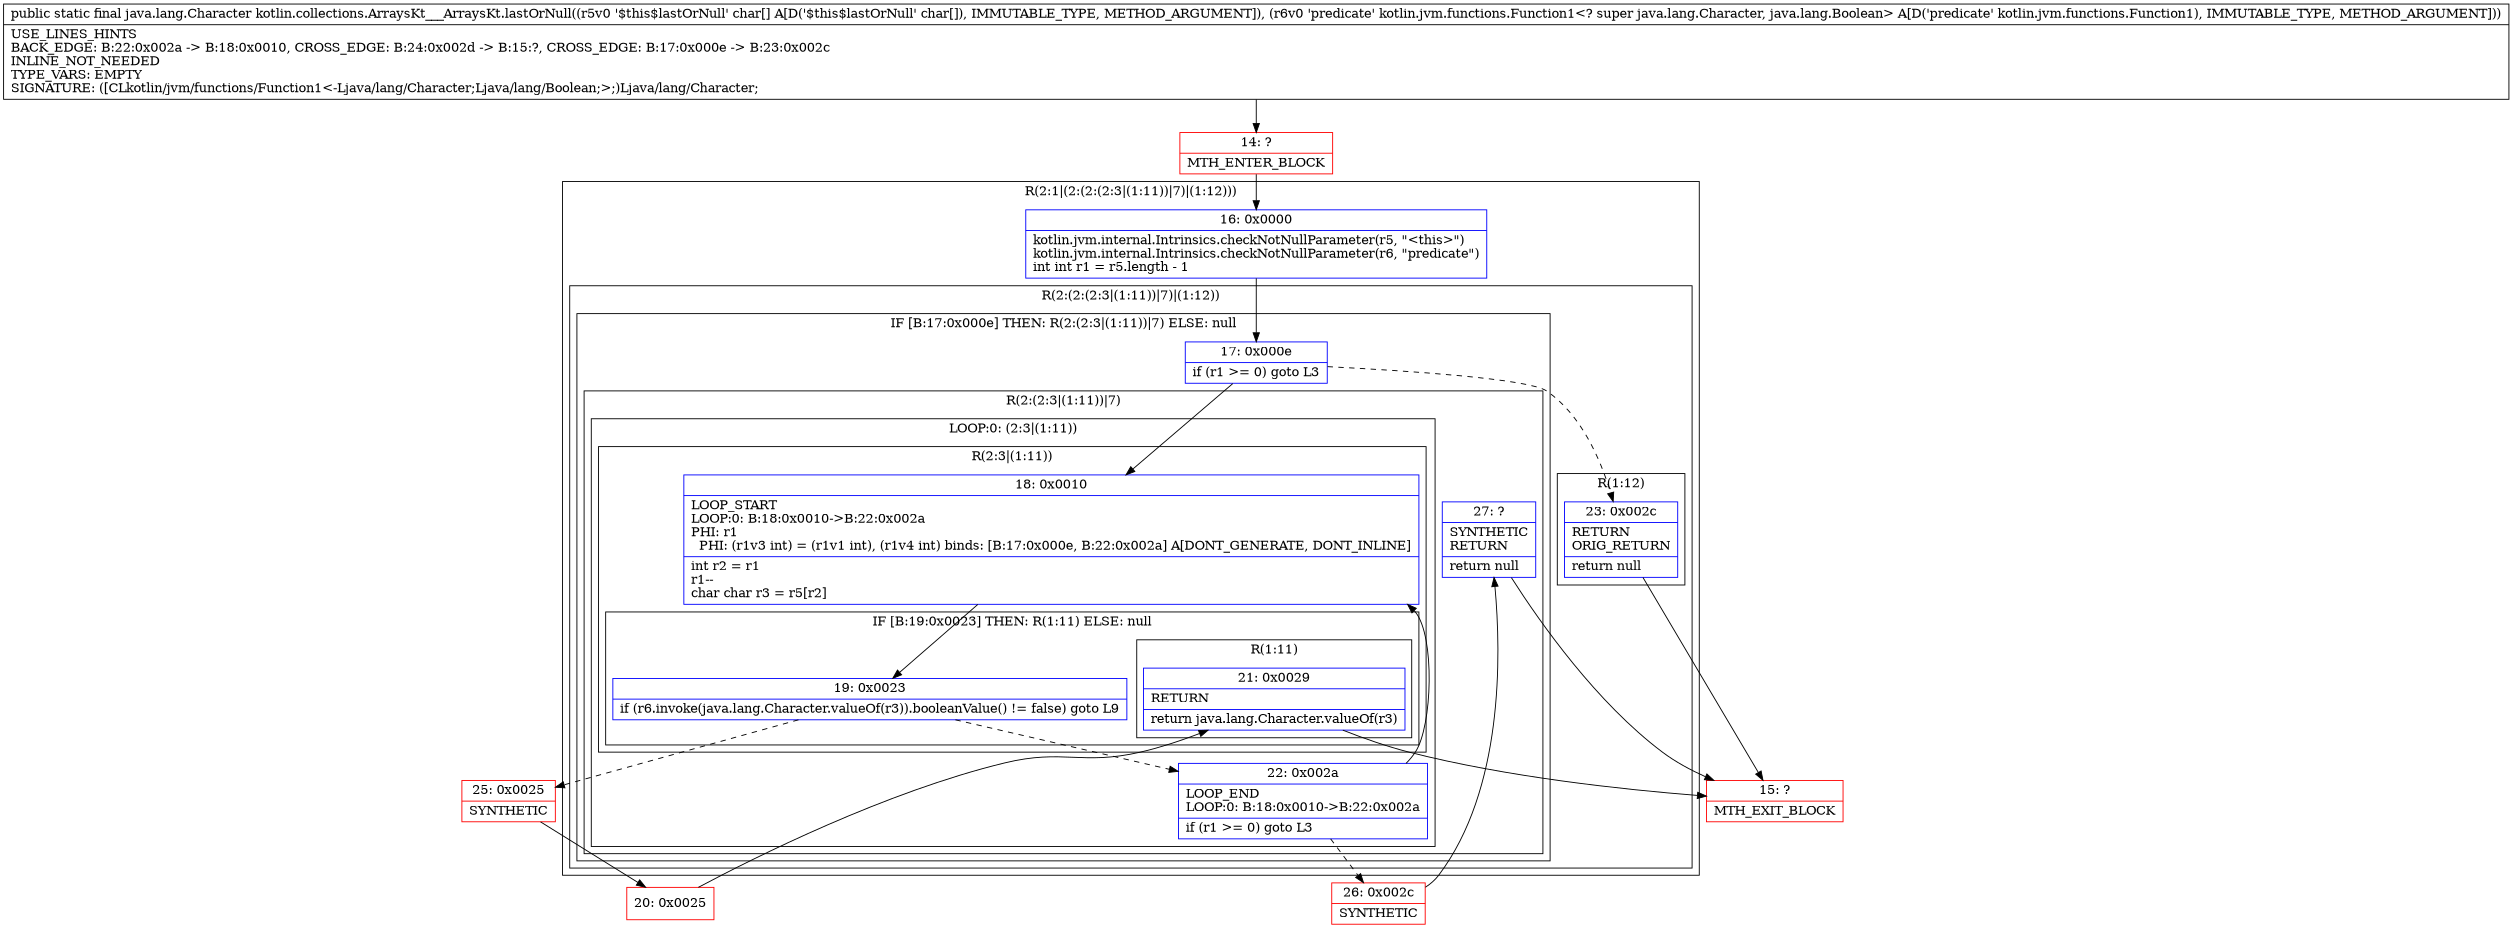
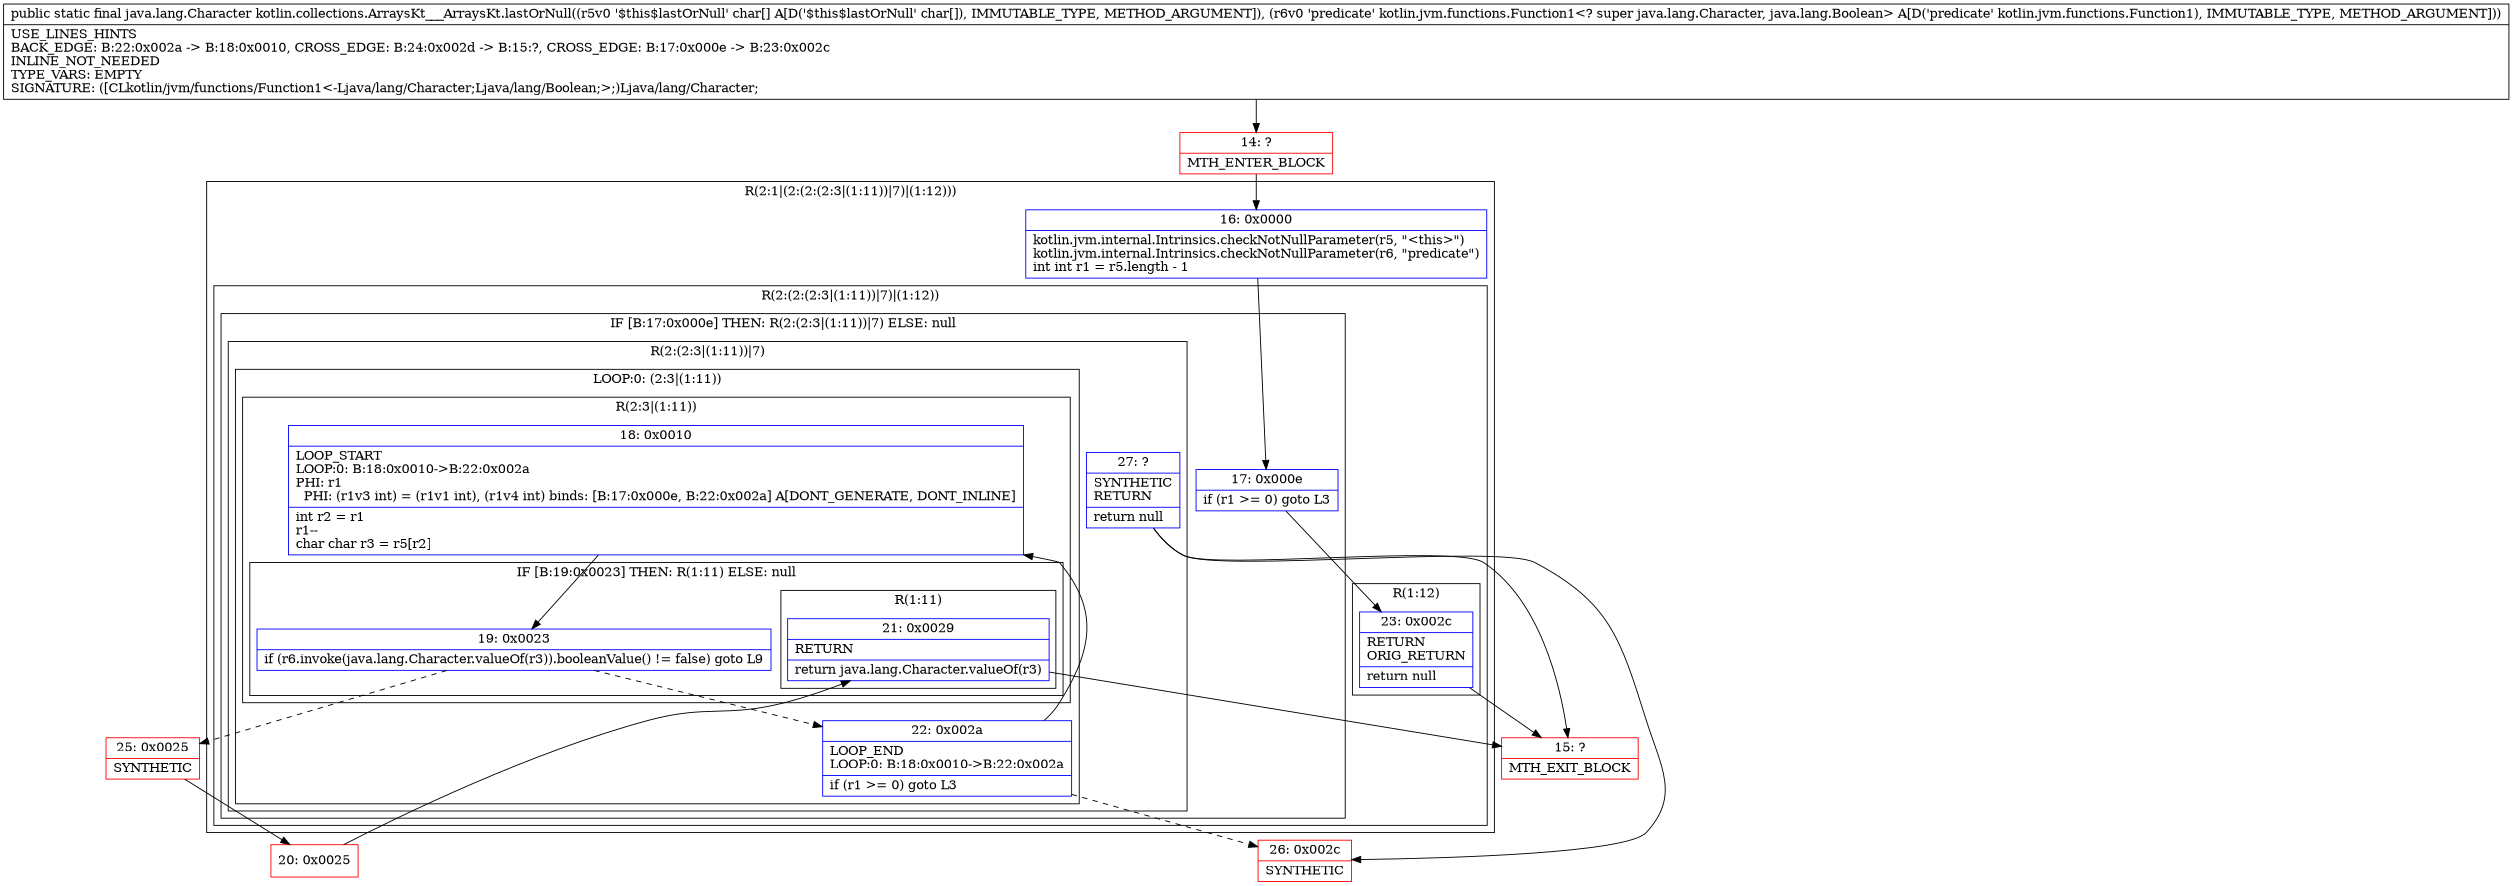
  digraph {
    fontname="DejaVu Serif"
    node [color=blue fontname="DejaVu Serif" shape=record]
    edge [fontname="DejaVu Serif"]
    n1 [label="{21\:\ 0x0029|RETURN\l|return java.lang.Character.valueOf(r3)\l}"]
    n2 [label="{19\:\ 0x0023|if (r6.invoke(java.lang.Character.valueOf(r3)).booleanValue() != false) goto L9\l}"]
    n3 [label="{18\:\ 0x0010|LOOP_START\lLOOP:0: B:18:0x0010\-\>B:22:0x002a\lPHI: r1 \l  PHI: (r1v3 int) = (r1v1 int), (r1v4 int) binds: [B:17:0x000e, B:22:0x002a] A[DONT_GENERATE, DONT_INLINE]\l|int r2 = r1\lr1\-\-\lchar char r3 = r5[r2]\l}"]
    n4 [label="{22\:\ 0x002a|LOOP_END\lLOOP:0: B:18:0x0010\-\>B:22:0x002a\l|if (r1 \>= 0) goto L3\l}"]
    n5 [label="{27\:\ ?|SYNTHETIC\lRETURN\l|return null\l}"]
    n6 [label="{17\:\ 0x000e|if (r1 \>= 0) goto L3\l}"]
    n7 [label="{23\:\ 0x002c|RETURN\lORIG_RETURN\l|return null\l}"]
    n8 [label="{16\:\ 0x0000|kotlin.jvm.internal.Intrinsics.checkNotNullParameter(r5, \"\<this\>\")\lkotlin.jvm.internal.Intrinsics.checkNotNullParameter(r6, \"predicate\")\lint int r1 = r5.length \- 1\l}"]
    n9 [color=red label="{15\:\ ?|MTH_EXIT_BLOCK\l}"]
    n10 [color=red label="{25\:\ 0x0025|SYNTHETIC\l}"]
    n11 [color=red label="{26\:\ 0x002c|SYNTHETIC\l}"]
    n12 [color=red label="{20\:\ 0x0025}"]
    n13 [color=red label="{14\:\ ?|MTH_ENTER_BLOCK\l}"]
    n14 [label="{public static final java.lang.Character kotlin.collections.ArraysKt___ArraysKt.lastOrNull((r5v0 '$this$lastOrNull' char[] A[D('$this$lastOrNull' char[]), IMMUTABLE_TYPE, METHOD_ARGUMENT]), (r6v0 'predicate' kotlin.jvm.functions.Function1\<? super java.lang.Character, java.lang.Boolean\> A[D('predicate' kotlin.jvm.functions.Function1), IMMUTABLE_TYPE, METHOD_ARGUMENT]))  | USE_LINES_HINTS\lBACK_EDGE: B:22:0x002a \-\> B:18:0x0010, CROSS_EDGE: B:24:0x002d \-\> B:15:?, CROSS_EDGE: B:17:0x000e \-\> B:23:0x002c\lINLINE_NOT_NEEDED\lTYPE_VARS: EMPTY\lSIGNATURE: ([CLkotlin\/jvm\/functions\/Function1\<\-Ljava\/lang\/Character;Ljava\/lang\/Boolean;\>;)Ljava\/lang\/Character;\l}" color=""]
    subgraph cluster_1 {
      label="R(2:1|(2:(2:(2:3|(1:11))|7)|(1:12)))"
      n8
      subgraph cluster_2 {
        label="R(2:(2:(2:3|(1:11))|7)|(1:12))"
        subgraph cluster_3 {
          label="IF [B:17:0x000e] THEN: R(2:(2:3|(1:11))|7) ELSE: null"
          n6
          subgraph cluster_4 {
            label="R(2:(2:3|(1:11))|7)"
            n5
            subgraph cluster_5 {
              label="LOOP:0: (2:3|(1:11))"
              n4
              subgraph cluster_6 {
                label="R(2:3|(1:11))"
                n3
                subgraph cluster_7 {
                  label="IF [B:19:0x0023] THEN: R(1:11) ELSE: null"
                  n2
                  subgraph cluster_8 {
                    label="R(1:11)"
                    n1
                  }
                }
              }
            }
          }
        }
        subgraph cluster_9 {
          label="R(1:12)"
          n7
        }
      }
    }
    n1 -> n9
    n2 -> n4 [style=dashed]
    n2 -> n10 [style=dashed]
    n3 -> n2
    n4 -> n3
    n4 -> n11 [style=dashed]
    n5 -> n9
-   n6 -> n3
-   n6 -> n7 [style=dashed]
+   n6 -> n7 [style=solid]
    n7 -> n9
    n8 -> n6
    n10 -> n12
-   n11 -> n5
+   n5 -> n11
    n12 -> n1
    n13 -> n8
    n14 -> n13
  }
